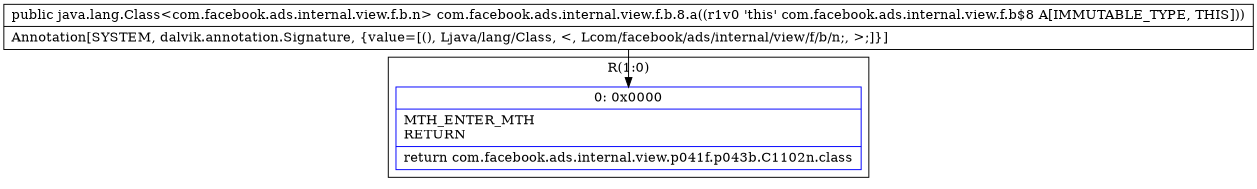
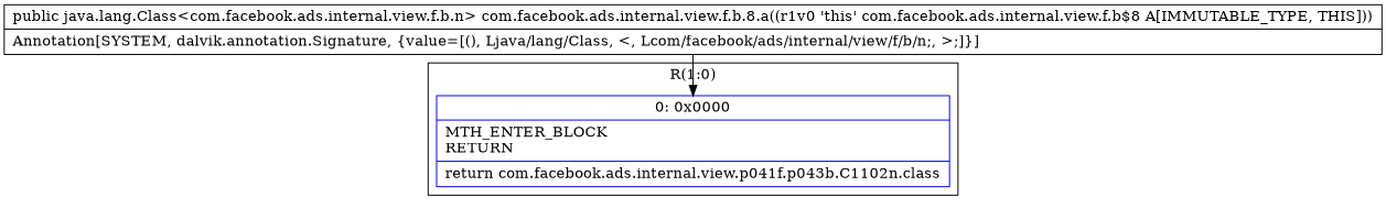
  digraph {
    node [shape=record]
-   n1 [color=blue label="{0\:\ 0x0000|MTH_ENTER_MTH\lRETURN\l|return com.facebook.ads.internal.view.p041f.p043b.C1102n.class\l}"]
+   n1 [color=blue label="{0\:\ 0x0000|MTH_ENTER_BLOCK\lRETURN\l|return com.facebook.ads.internal.view.p041f.p043b.C1102n.class\l}"]
    n2 [label="{public java.lang.Class\<com.facebook.ads.internal.view.f.b.n\> com.facebook.ads.internal.view.f.b.8.a((r1v0 'this' com.facebook.ads.internal.view.f.b$8 A[IMMUTABLE_TYPE, THIS]))  | Annotation[SYSTEM, dalvik.annotation.Signature, \{value=[(), Ljava\/lang\/Class, \<, Lcom\/facebook\/ads\/internal\/view\/f\/b\/n;, \>;]\}]\l}"]
    subgraph cluster_1 {
      label="R(1:0)"
      n1
    }
    n2 -> n1
  }
